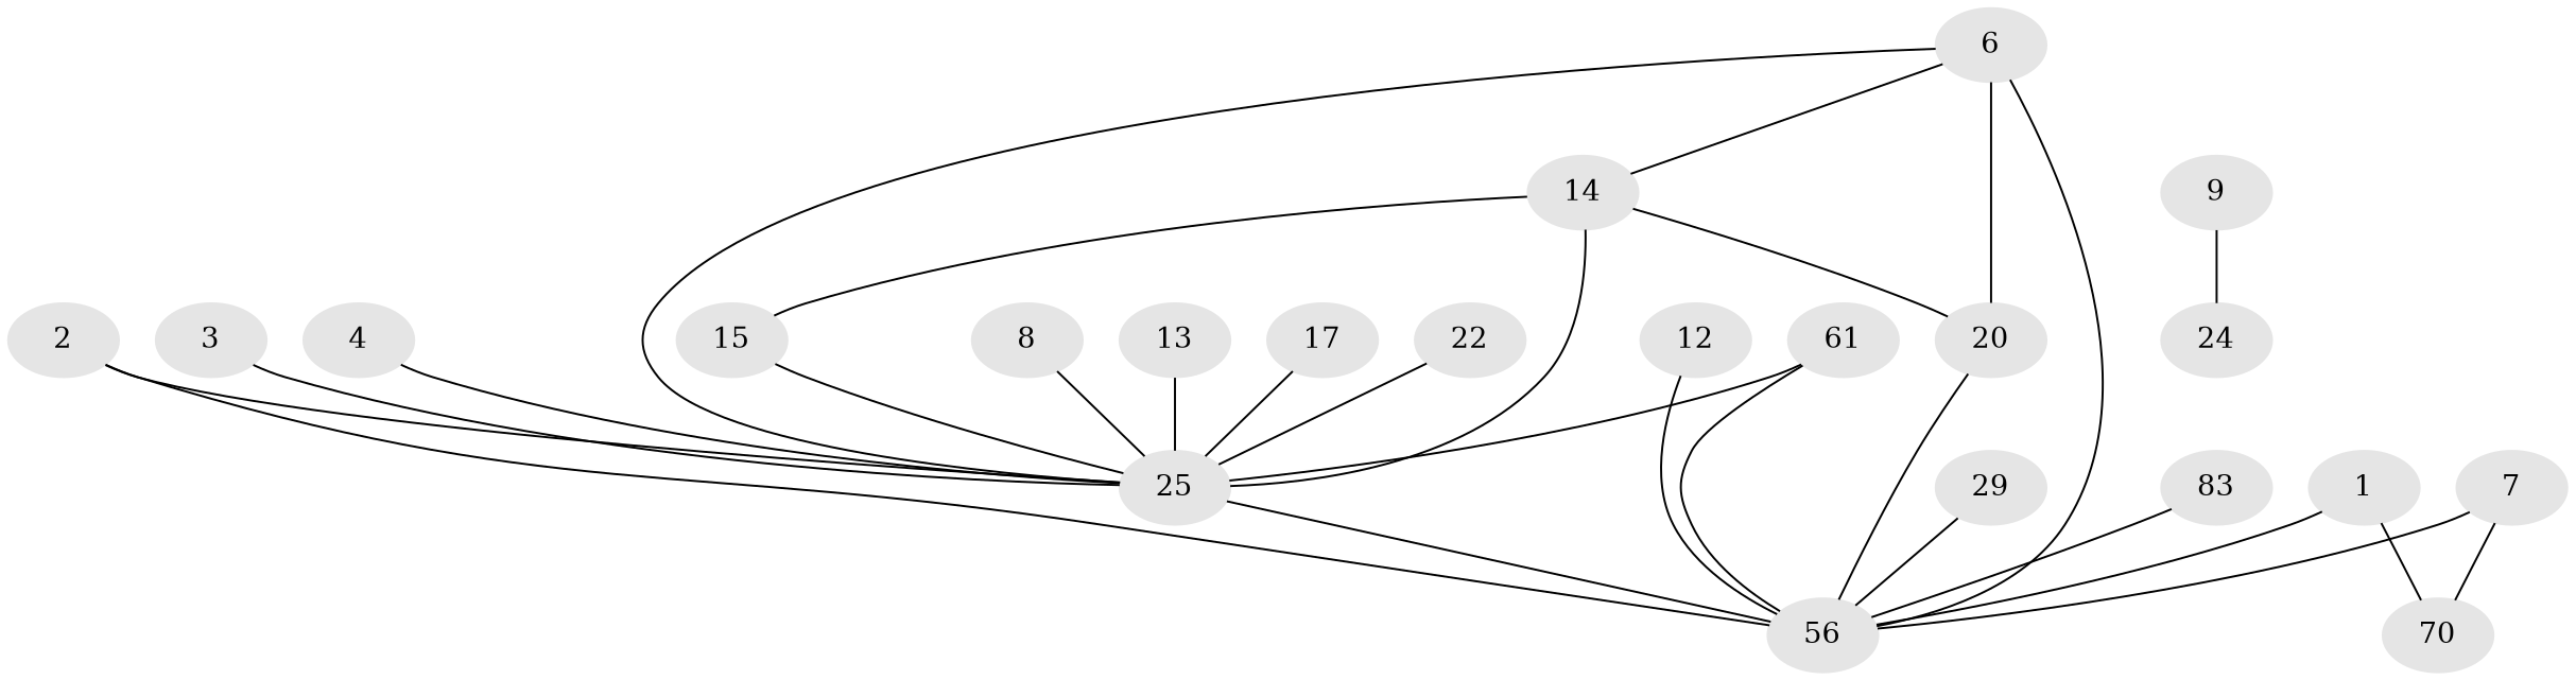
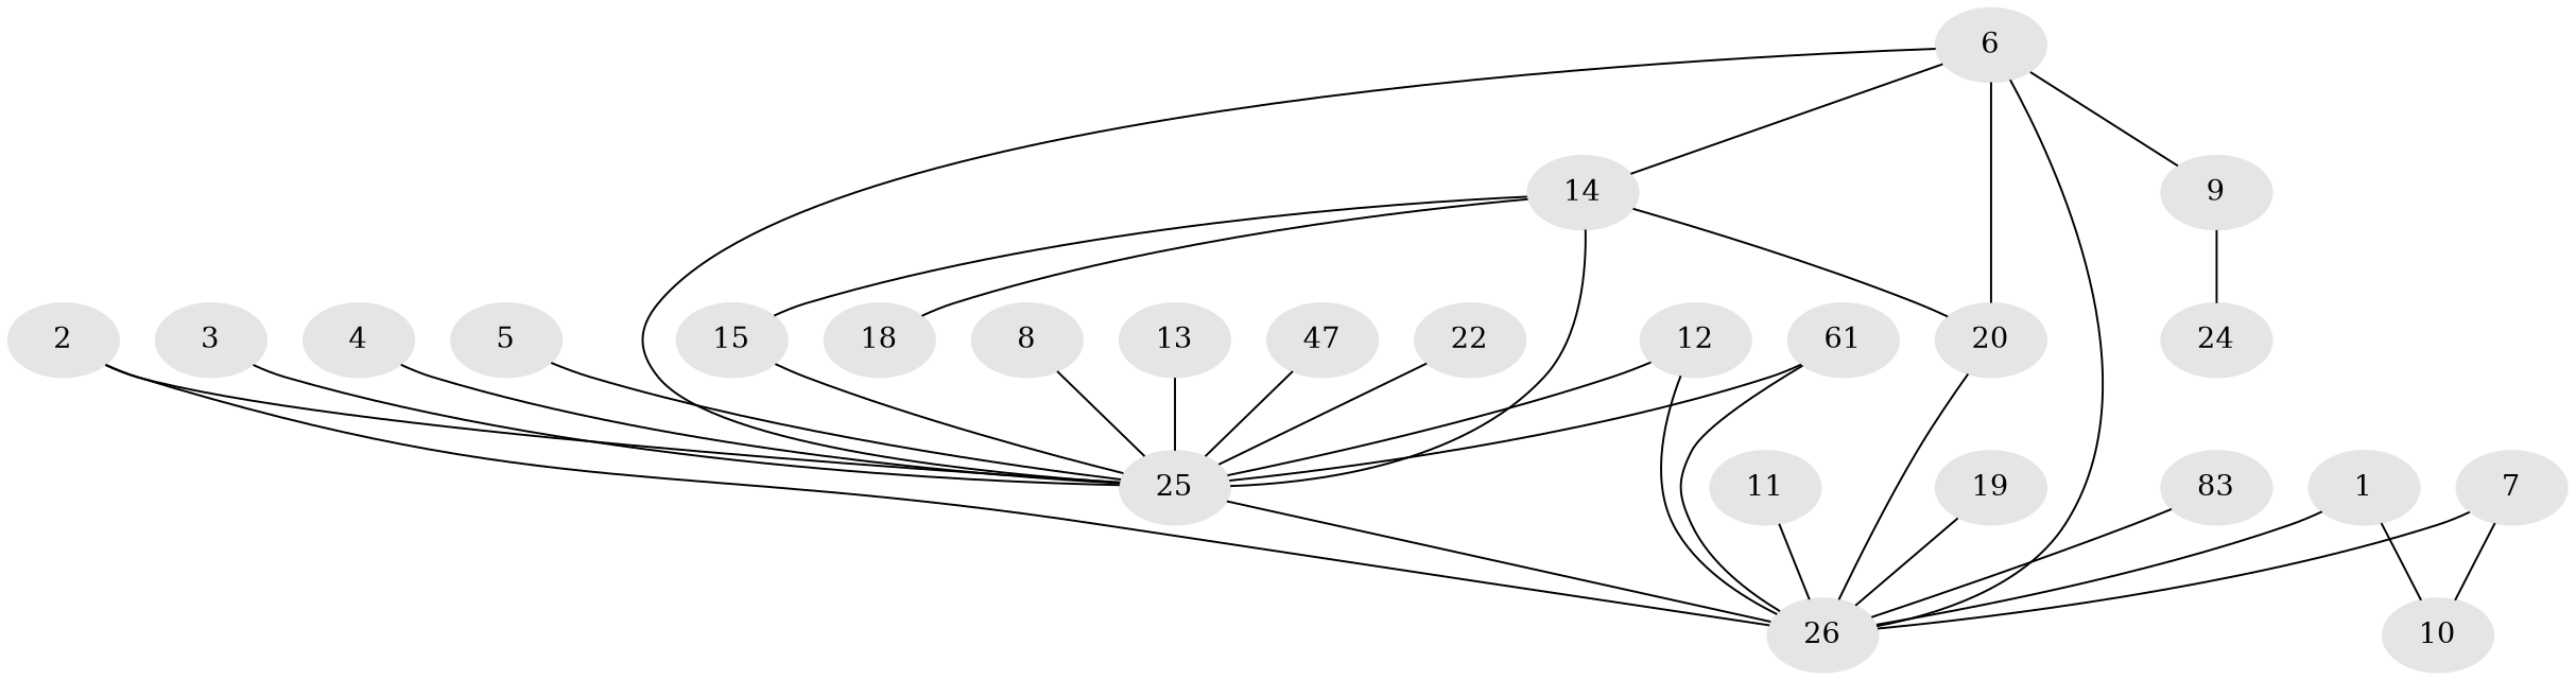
  graph {
    node [color=gray90 style=filled]
    edge [weight=1.0]
    1
-   26 [label=56]
-   10 [label=70]
+   26
+   10
    7
    2
    25
    3
    4
+   5
    6
    9
    14
    20
    24
    15
+   18
    8
+   11
    12
    13
-   17
-   19 [label=29]
+   17 [label=47]
+   19
    n23 [label=61]
    22
    n25 [label=83]
    1 -- 26
    1 -- 10
    7 -- 26
    7 -- 10
    2 -- 26
    2 -- 25
    25 -- 26 [weight=2.0]
    3 -- 25
    4 -- 25
+   5 -- 25
    6 -- 26
    6 -- 25
+   6 -- 9
    6 -- 14
    6 -- 20
    9 -- 24
    14 -- 25
    14 -- 20
    14 -- 15
+   14 -- 18
    20 -- 26
    15 -- 25
    8 -- 25
+   11 -- 26
    12 -- 26
+   12 -- 25
    13 -- 25
    17 -- 25
    19 -- 26
    n23 -- 26
    n23 -- 25
    22 -- 25
    n25 -- 26
  }
